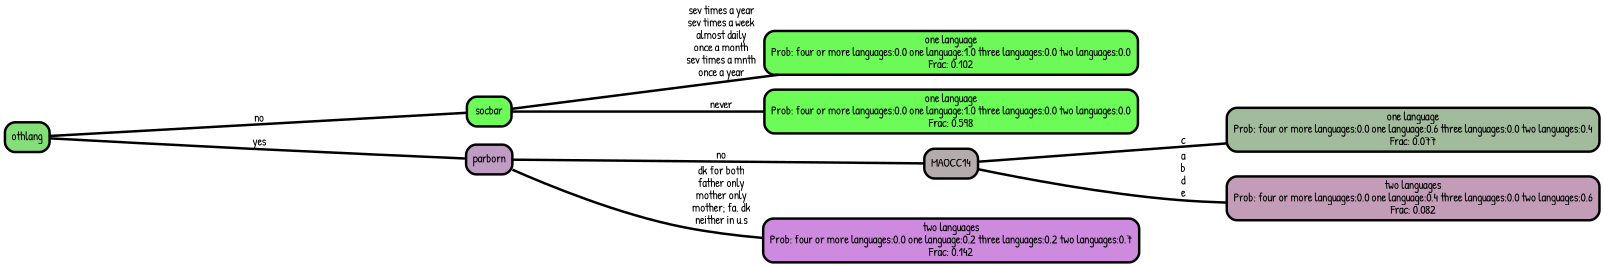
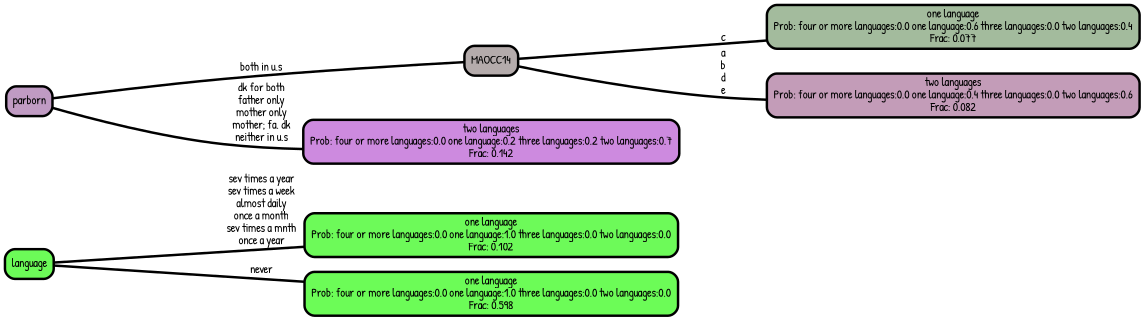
  graph {
    fontname="Patrick Hand"
    rankdir=LR
    ranksep="0 equally"
    splines=straight
    node [color=black fontcolor=black fontname="Patrick Hand" penwidth=3 shape=box style="filled, rounded"]
    edge [color=black fontname="Patrick Hand" penwidth=3]
    n1 [fillcolor="#6dfa59" label="one language\nProb: four or more languages:0.0 one language:1.0 three languages:0.0 two languages:0.0\nFrac: 0.102"]
-   n2 [fillcolor="#6cfb58" label=socbar]
+   n2 [fillcolor="#6cfb58" label=language]
    n3 [fillcolor="#6cfc57" label="one language\nProb: four or more languages:0.0 one language:1.0 three languages:0.0 two languages:0.0\nFrac: 0.598"]
-   n4 [fillcolor="#85df78" label=othlang]
    n5 [fillcolor="#c09bc3" label=parborn]
    n6 [fillcolor="#b4abab" label=MAOCC14]
    n7 [fillcolor="#cd8adf" label="two languages\nProb: four or more languages:0.0 one language:0.2 three languages:0.2 two languages:0.7\nFrac: 0.142"]
    n8 [fillcolor="#a3bb9d" label="one language\nProb: four or more languages:0.0 one language:0.6 three languages:0.0 two languages:0.4\nFrac: 0.077"]
    n9 [fillcolor="#c39cb8" label="two languages\nProb: four or more languages:0.0 one language:0.4 three languages:0.0 two languages:0.6\nFrac: 0.082"]
    subgraph sub_1 {
      rank=same
    }
    n2 -- n1 [label=" sev times a year\n sev times a week\n almost daily\n once a month\n sev times a mnth\n once a year"]
    n2 -- n3 [label=" never"]
-   n4 -- n2 [label=" no"]
-   n4 -- n5 [label=" yes"]
-   n5 -- n6 [label=" no"]
+   n5 -- n6 [label=" both in u.s"]
    n5 -- n7 [label=" dk for both\n father only\n mother only\n mother; fa. dk\n neither in u.s"]
    n6 -- n8 [label=" c"]
    n6 -- n9 [label=" a\n b\n d\n e"]
  }
